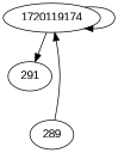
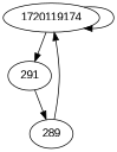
  digraph {
    fontname="Liberation Sans"
    node [fontname="Liberation Sans"]
    edge [fontname="Liberation Sans"]
    n1 [label=1720119174]
    289
    291
    n1 -> n1
    n1 -> 291
    289 -> n1
+   291 -> 289
  }
